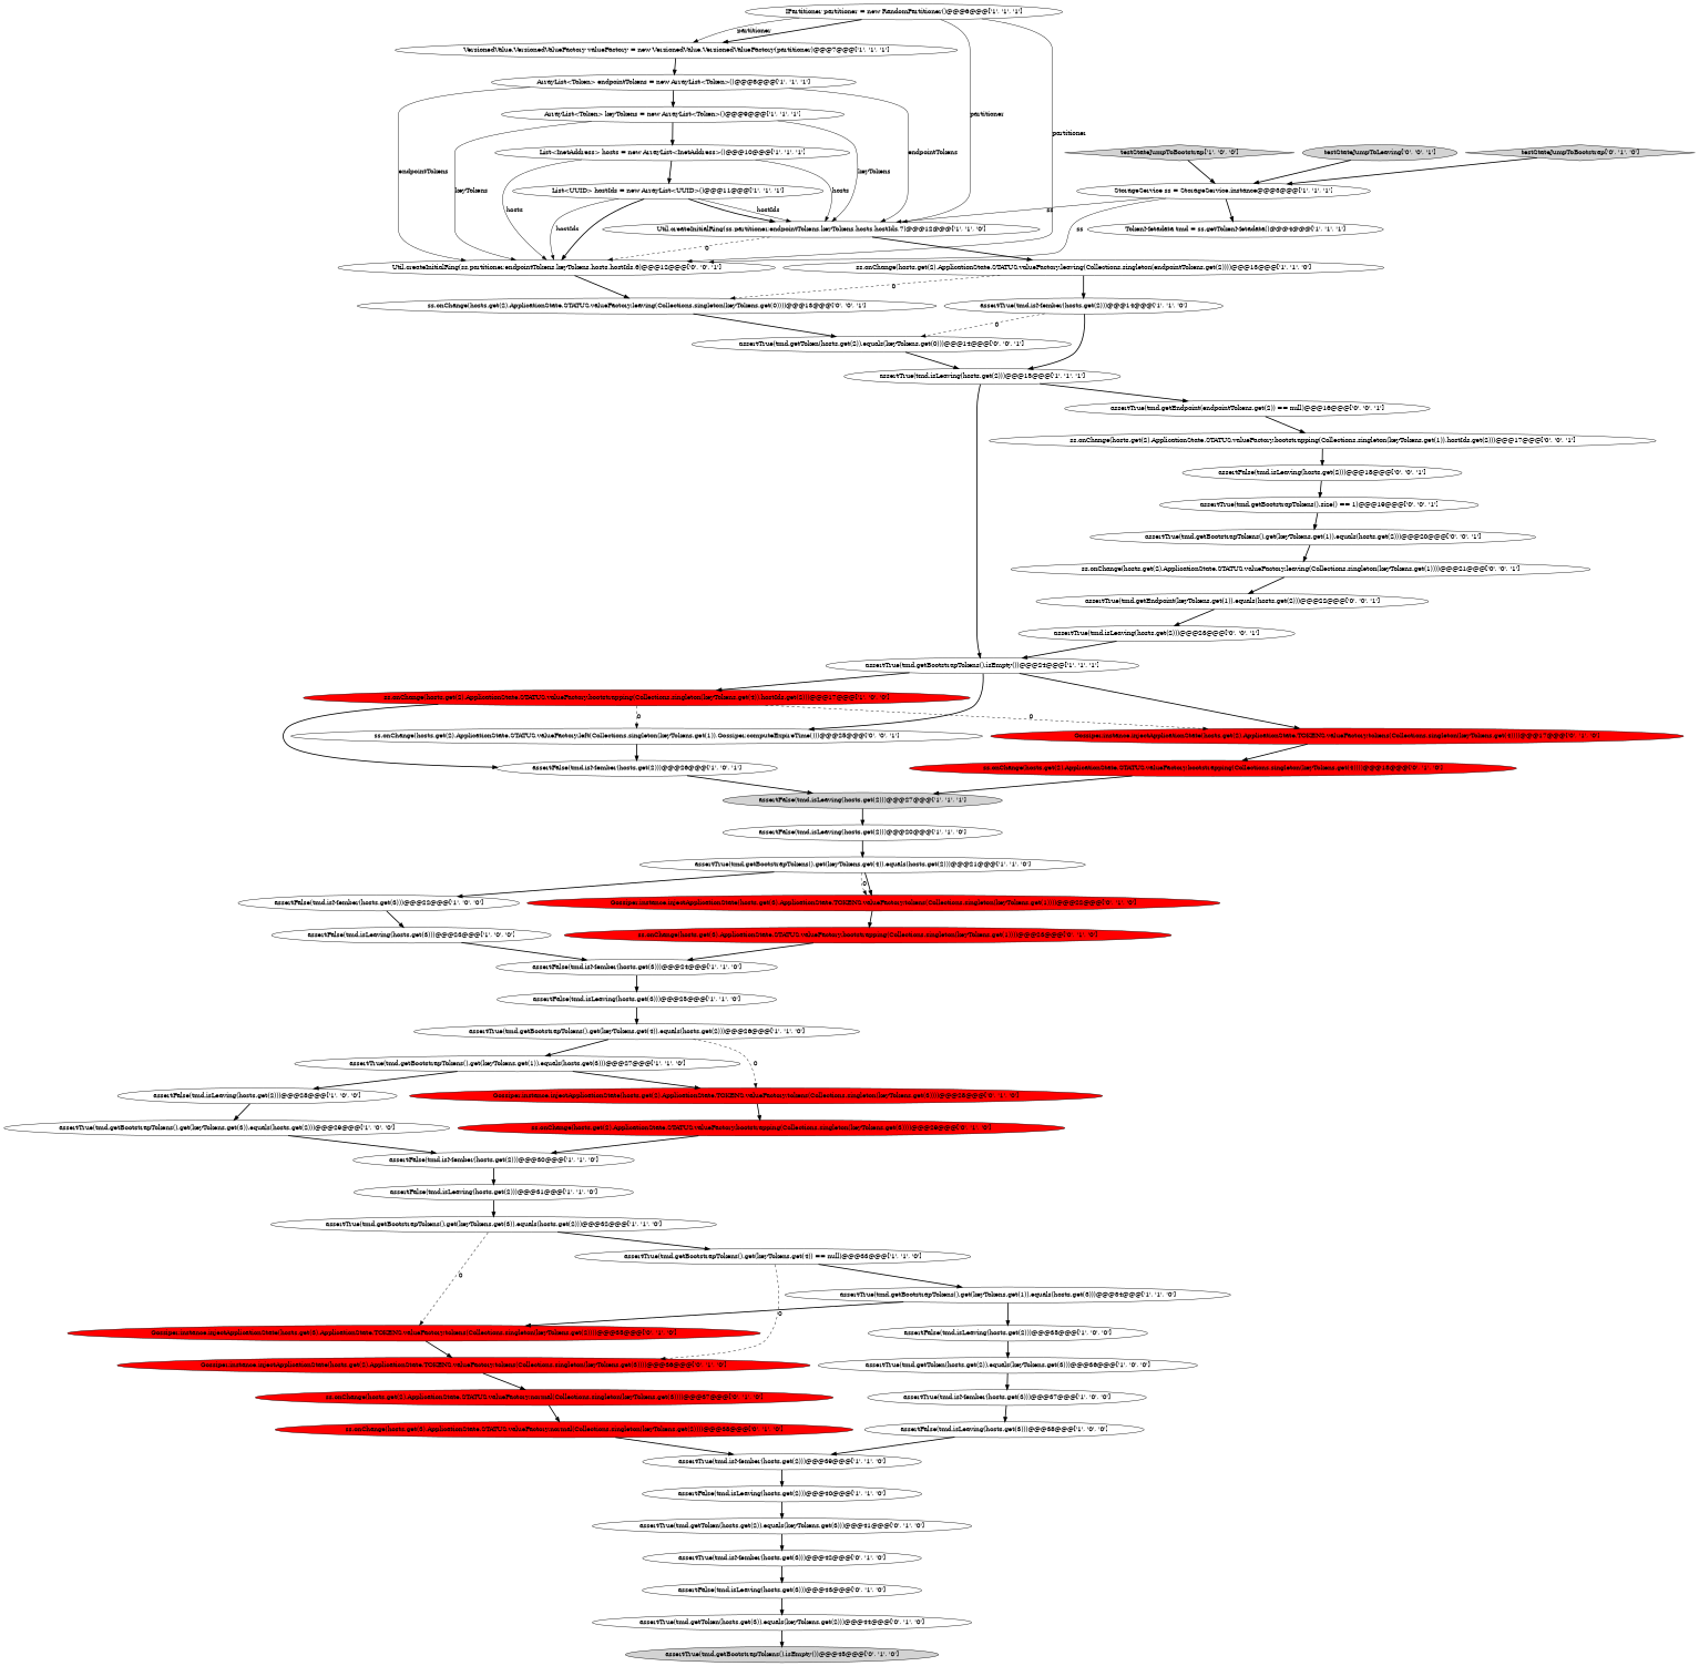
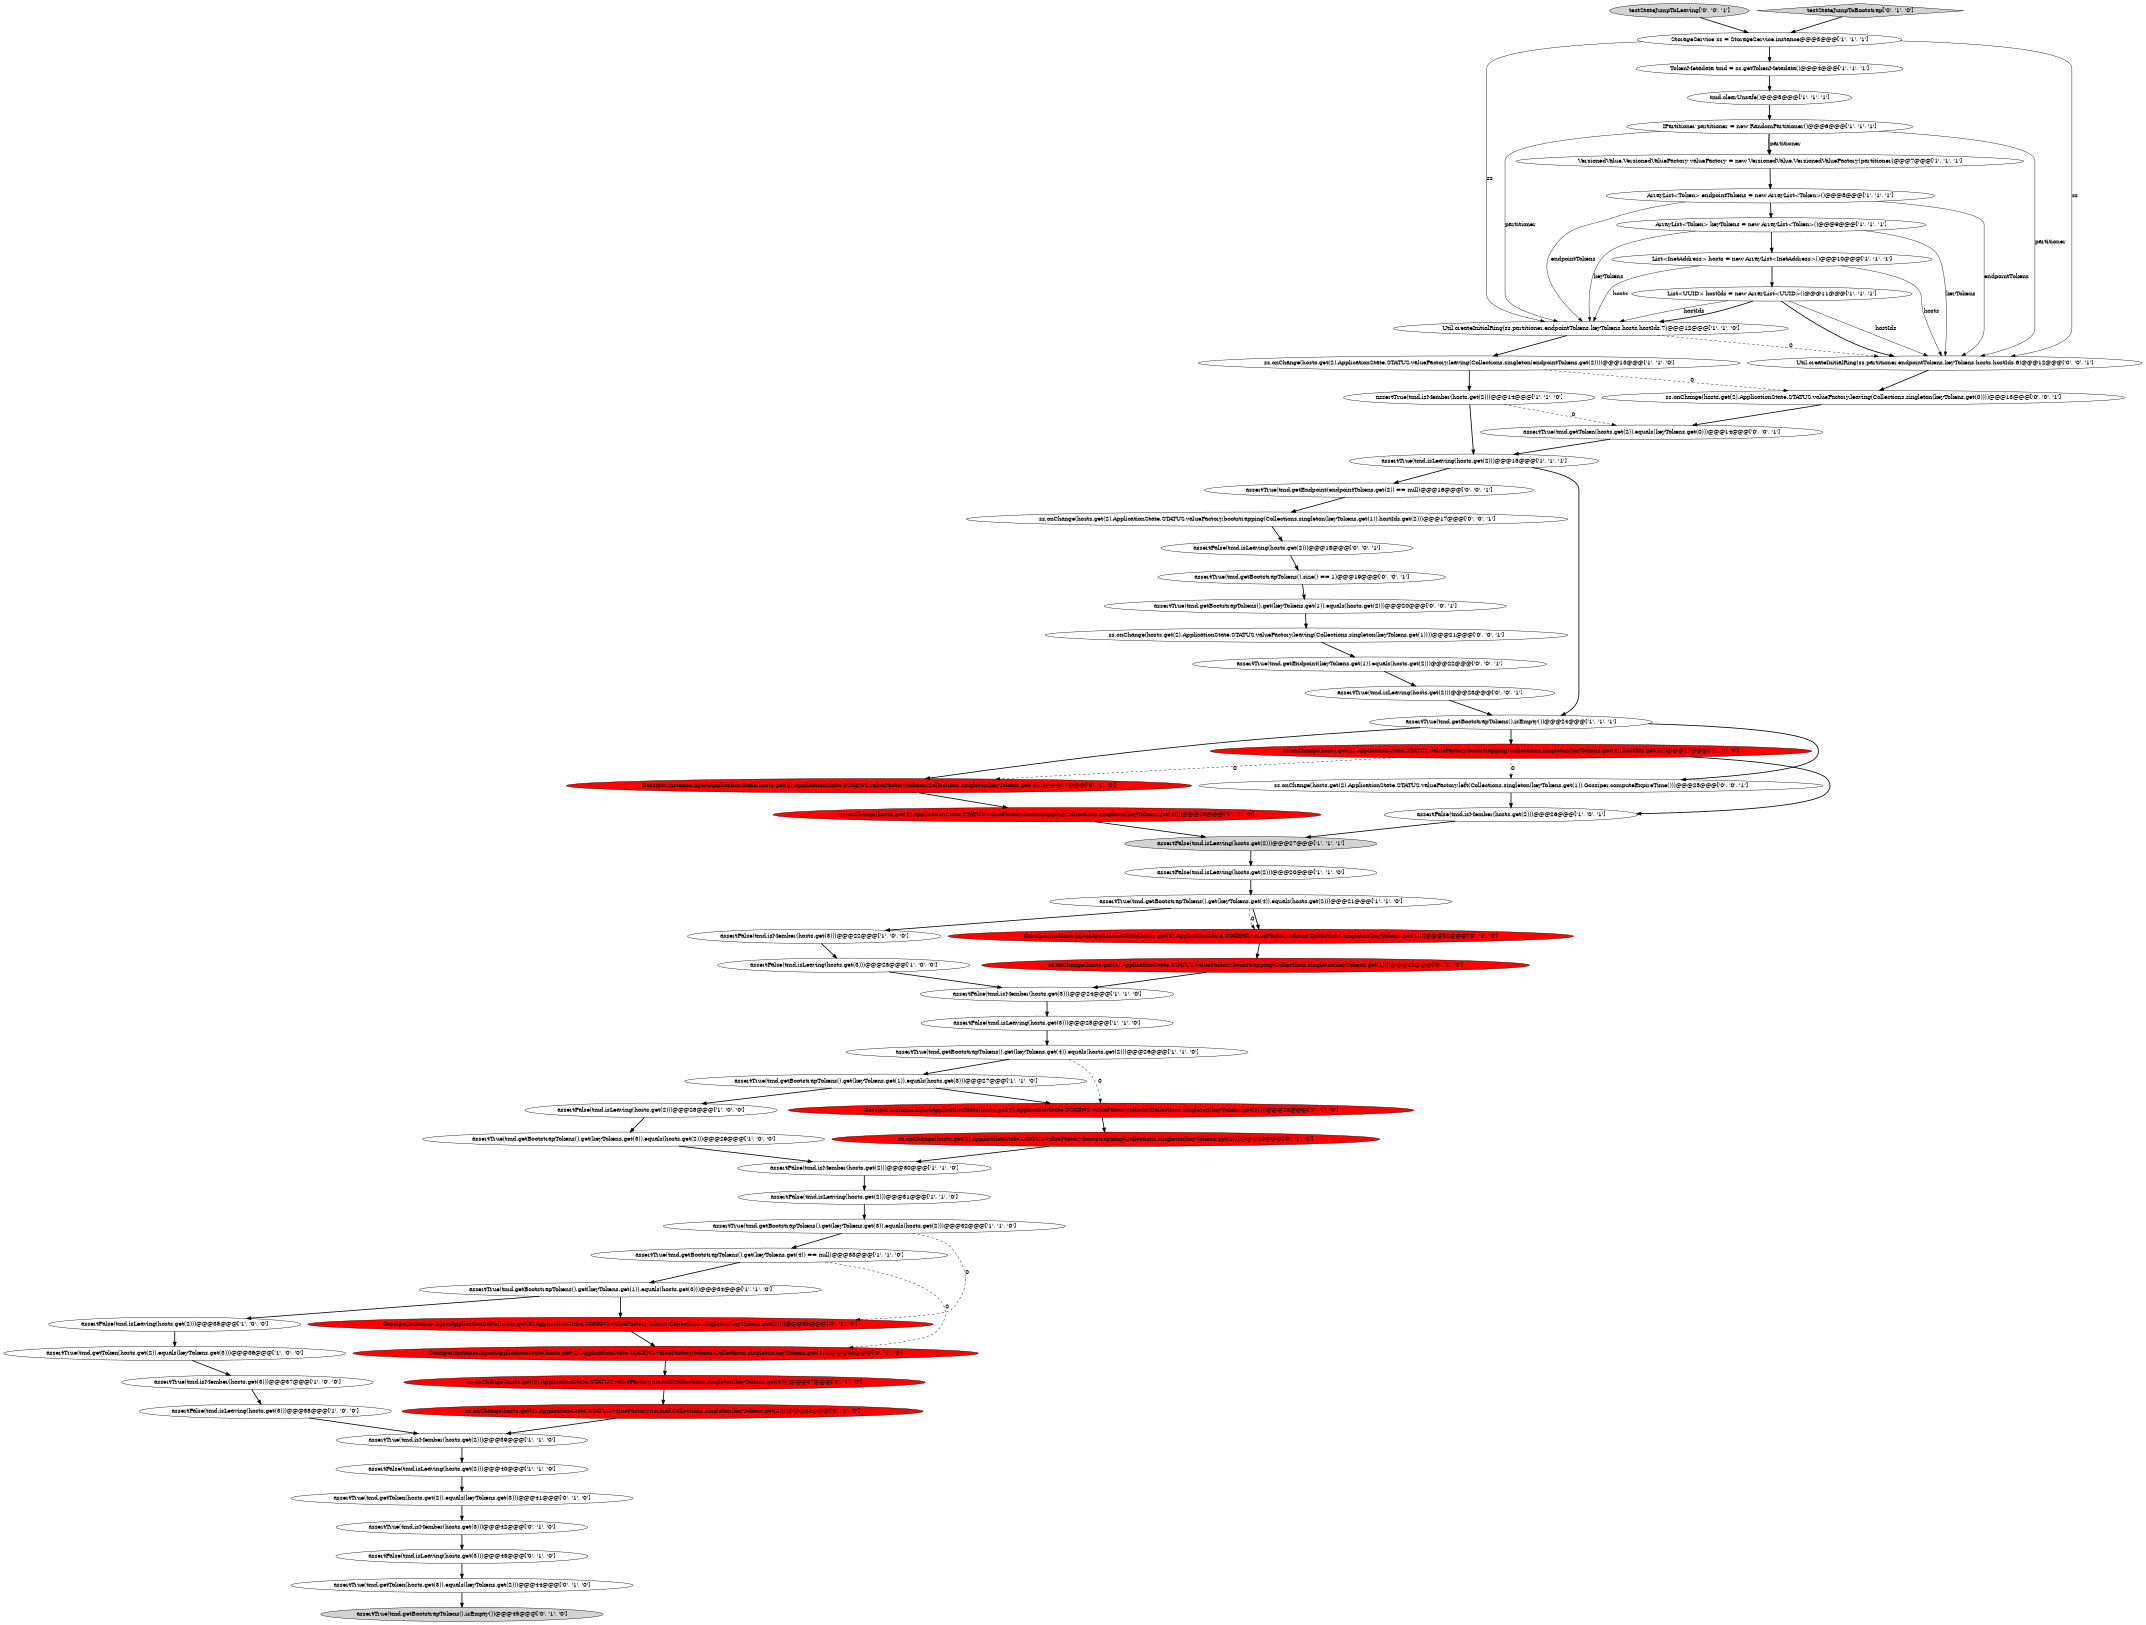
  digraph {
    node [fillcolor=white shape=ellipse style=filled]
    edge [style=bold]
    n1 [label="assertFalse(tmd.isMember(hosts.get(3)))@@@22@@@['1', '0', '0']"]
    n2 [label="assertFalse(tmd.isLeaving(hosts.get(3)))@@@23@@@['1', '0', '0']"]
    n3 [label="assertFalse(tmd.isMember(hosts.get(3)))@@@24@@@['1', '1', '0']"]
    n4 [label="assertTrue(tmd.getEndpoint(keyTokens.get(1)).equals(hosts.get(2)))@@@22@@@['0', '0', '1']"]
    n5 [label="assertTrue(tmd.isLeaving(hosts.get(2)))@@@23@@@['0', '0', '1']"]
    n6 [label="assertTrue(tmd.getBootstrapTokens().isEmpty())@@@24@@@['1', '1', '1']"]
    n7 [label="assertFalse(tmd.isLeaving(hosts.get(2)))@@@20@@@['1', '1', '0']"]
    n8 [label="assertTrue(tmd.getBootstrapTokens().get(keyTokens.get(4)).equals(hosts.get(2)))@@@21@@@['1', '1', '0']"]
    n9 [fillcolor=red label="Gossiper.instance.injectApplicationState(hosts.get(3),ApplicationState.TOKENS,valueFactory.tokens(Collections.singleton(keyTokens.get(1))))@@@22@@@['0', '1', '0']"]
    n10 [label="VersionedValue.VersionedValueFactory valueFactory = new VersionedValue.VersionedValueFactory(partitioner)@@@7@@@['1', '1', '1']"]
    n11 [label="ArrayList<Token> endpointTokens = new ArrayList<Token>()@@@8@@@['1', '1', '1']"]
    n12 [label="Util.createInitialRing(ss,partitioner,endpointTokens,keyTokens,hosts,hostIds,6)@@@12@@@['0', '0', '1']"]
    n13 [label="Util.createInitialRing(ss,partitioner,endpointTokens,keyTokens,hosts,hostIds,7)@@@12@@@['1', '1', '0']"]
    n14 [label="ArrayList<Token> keyTokens = new ArrayList<Token>()@@@9@@@['1', '1', '1']"]
    n15 [label="assertTrue(tmd.getToken(hosts.get(2)).equals(keyTokens.get(3)))@@@36@@@['1', '0', '0']"]
    n16 [label="assertTrue(tmd.isMember(hosts.get(3)))@@@37@@@['1', '0', '0']"]
    n17 [label="assertFalse(tmd.isLeaving(hosts.get(3)))@@@38@@@['1', '0', '0']"]
    n18 [fillcolor=red label="Gossiper.instance.injectApplicationState(hosts.get(2),ApplicationState.TOKENS,valueFactory.tokens(Collections.singleton(keyTokens.get(3))))@@@36@@@['0', '1', '0']"]
    n19 [fillcolor=red label="ss.onChange(hosts.get(2),ApplicationState.STATUS,valueFactory.normal(Collections.singleton(keyTokens.get(3))))@@@37@@@['0', '1', '0']"]
    n20 [fillcolor=red label="ss.onChange(hosts.get(3),ApplicationState.STATUS,valueFactory.normal(Collections.singleton(keyTokens.get(2))))@@@38@@@['0', '1', '0']"]
    n21 [label="assertFalse(tmd.isLeaving(hosts.get(2)))@@@40@@@['1', '1', '0']"]
    n22 [label="assertTrue(tmd.getToken(hosts.get(2)).equals(keyTokens.get(3)))@@@41@@@['0', '1', '0']"]
    n23 [label="assertTrue(tmd.isMember(hosts.get(3)))@@@42@@@['0', '1', '0']"]
    n24 [label="assertTrue(tmd.isMember(hosts.get(2)))@@@14@@@['1', '1', '0']"]
    n25 [label="assertTrue(tmd.isLeaving(hosts.get(2)))@@@15@@@['1', '1', '1']"]
    n26 [label="assertTrue(tmd.getToken(hosts.get(2)).equals(keyTokens.get(0)))@@@14@@@['0', '0', '1']"]
    n27 [label="assertTrue(tmd.getEndpoint(endpointTokens.get(2)) == null)@@@16@@@['0', '0', '1']"]
    n28 [label="List<InetAddress> hosts = new ArrayList<InetAddress>()@@@10@@@['1', '1', '1']"]
    n29 [label="List<UUID> hostIds = new ArrayList<UUID>()@@@11@@@['1', '1', '1']"]
    n30 [label="ss.onChange(hosts.get(2),ApplicationState.STATUS,valueFactory.leaving(Collections.singleton(keyTokens.get(0))))@@@13@@@['0', '0', '1']"]
    n31 [label="ss.onChange(hosts.get(2),ApplicationState.STATUS,valueFactory.leaving(Collections.singleton(endpointTokens.get(2))))@@@13@@@['1', '1', '0']"]
    n32 [label="assertTrue(tmd.isMember(hosts.get(2)))@@@39@@@['1', '1', '0']"]
    n33 [label="ss.onChange(hosts.get(2),ApplicationState.STATUS,valueFactory.bootstrapping(Collections.singleton(keyTokens.get(1)),hostIds.get(2)))@@@17@@@['0', '0', '1']"]
    n34 [label="assertFalse(tmd.isLeaving(hosts.get(2)))@@@18@@@['0', '0', '1']"]
    n35 [fillcolor=red label="ss.onChange(hosts.get(2),ApplicationState.STATUS,valueFactory.bootstrapping(Collections.singleton(keyTokens.get(4))))@@@18@@@['0', '1', '0']"]
    n36 [fillcolor=lightgray label="assertFalse(tmd.isLeaving(hosts.get(2)))@@@27@@@['1', '1', '1']"]
    n37 [label="assertTrue(tmd.getBootstrapTokens().get(keyTokens.get(1)).equals(hosts.get(3)))@@@27@@@['1', '1', '0']"]
    n38 [label="assertFalse(tmd.isLeaving(hosts.get(2)))@@@28@@@['1', '0', '0']"]
    n39 [fillcolor=red label="Gossiper.instance.injectApplicationState(hosts.get(2),ApplicationState.TOKENS,valueFactory.tokens(Collections.singleton(keyTokens.get(3))))@@@28@@@['0', '1', '0']"]
    n40 [label="assertTrue(tmd.getBootstrapTokens().get(keyTokens.get(3)).equals(hosts.get(2)))@@@29@@@['1', '0', '0']"]
    n41 [fillcolor=red label="ss.onChange(hosts.get(2),ApplicationState.STATUS,valueFactory.bootstrapping(Collections.singleton(keyTokens.get(3))))@@@29@@@['0', '1', '0']"]
    n42 [fillcolor=red label="ss.onChange(hosts.get(3),ApplicationState.STATUS,valueFactory.bootstrapping(Collections.singleton(keyTokens.get(1))))@@@23@@@['0', '1', '0']"]
    n43 [label="assertTrue(tmd.getBootstrapTokens().get(keyTokens.get(1)).equals(hosts.get(3)))@@@34@@@['1', '1', '0']"]
    n44 [label="assertFalse(tmd.isLeaving(hosts.get(2)))@@@35@@@['1', '0', '0']"]
    n45 [fillcolor=red label="Gossiper.instance.injectApplicationState(hosts.get(3),ApplicationState.TOKENS,valueFactory.tokens(Collections.singleton(keyTokens.get(2))))@@@35@@@['0', '1', '0']"]
    n46 [label="assertFalse(tmd.isLeaving(hosts.get(3)))@@@43@@@['0', '1', '0']"]
    n47 [label="assertTrue(tmd.getToken(hosts.get(3)).equals(keyTokens.get(2)))@@@44@@@['0', '1', '0']"]
    n48 [label="ss.onChange(hosts.get(2),ApplicationState.STATUS,valueFactory.left(Collections.singleton(keyTokens.get(1)),Gossiper.computeExpireTime()))@@@25@@@['0', '0', '1']"]
    n49 [fillcolor=red label="Gossiper.instance.injectApplicationState(hosts.get(2),ApplicationState.TOKENS,valueFactory.tokens(Collections.singleton(keyTokens.get(4))))@@@17@@@['0', '1', '0']"]
    n50 [fillcolor=red label="ss.onChange(hosts.get(2),ApplicationState.STATUS,valueFactory.bootstrapping(Collections.singleton(keyTokens.get(4)),hostIds.get(2)))@@@17@@@['1', '0', '0']"]
    n51 [label="assertFalse(tmd.isLeaving(hosts.get(3)))@@@25@@@['1', '1', '0']"]
    n52 [label="assertTrue(tmd.getBootstrapTokens().get(keyTokens.get(4)).equals(hosts.get(2)))@@@26@@@['1', '1', '0']"]
    n53 [label="TokenMetadata tmd = ss.getTokenMetadata()@@@4@@@['1', '1', '1']"]
+   n54 [label="tmd.clearUnsafe()@@@5@@@['1', '1', '1']"]
    n55 [label="IPartitioner partitioner = new RandomPartitioner()@@@6@@@['1', '1', '1']"]
    n56 [label="assertFalse(tmd.isMember(hosts.get(2)))@@@26@@@['1', '0', '1']"]
    n57 [label="assertTrue(tmd.getBootstrapTokens().get(keyTokens.get(1)).equals(hosts.get(2)))@@@20@@@['0', '0', '1']"]
    n58 [label="ss.onChange(hosts.get(2),ApplicationState.STATUS,valueFactory.leaving(Collections.singleton(keyTokens.get(1))))@@@21@@@['0', '0', '1']"]
    n59 [fillcolor=lightgray label="testStateJumpToLeaving['0', '0', '1']"]
    n60 [label="StorageService ss = StorageService.instance@@@3@@@['1', '1', '1']"]
    n61 [label="assertFalse(tmd.isMember(hosts.get(2)))@@@30@@@['1', '1', '0']"]
    n62 [label="assertFalse(tmd.isLeaving(hosts.get(2)))@@@31@@@['1', '1', '0']"]
    n63 [fillcolor=lightgray label="assertTrue(tmd.getBootstrapTokens().isEmpty())@@@45@@@['0', '1', '0']"]
    n64 [label="assertTrue(tmd.getBootstrapTokens().get(keyTokens.get(3)).equals(hosts.get(2)))@@@32@@@['1', '1', '0']"]
    n65 [label="assertTrue(tmd.getBootstrapTokens().get(keyTokens.get(4)) == null)@@@33@@@['1', '1', '0']"]
    n66 [label="assertTrue(tmd.getBootstrapTokens().size() == 1)@@@19@@@['0', '0', '1']"]
    n67 [fillcolor=lightgray label="testStateJumpToBootstrap['0', '1', '0']" shape=diamond]
-   n68 [fillcolor=lightgray label="testStateJumpToBootstrap['1', '0', '0']" shape=diamond]
    n1 -> n2
    n2 -> n3
    n3 -> n51
    n4 -> n5
    n5 -> n6
    n6 -> n48
    n6 -> n49
    n6 -> n50
    n7 -> n8
    n8 -> n1
    n8 -> n9
    n8 -> n9 [label=0 style=dashed]
    n9 -> n42
    n10 -> n11
    n11 -> n12 [label=endpointTokens style=solid]
    n11 -> n13 [label=endpointTokens style=solid]
    n11 -> n14
    n12 -> n30
    n13 -> n12 [label=0 style=dashed]
    n13 -> n31
    n14 -> n12 [label=keyTokens style=solid]
    n14 -> n13 [label=keyTokens style=solid]
    n14 -> n28
    n15 -> n16
    n16 -> n17
    n17 -> n32
    n18 -> n19
    n19 -> n20
    n20 -> n32
    n21 -> n22
    n22 -> n23
    n23 -> n46
    n24 -> n25
    n24 -> n26 [label=0 style=dashed]
    n25 -> n6
    n25 -> n27
    n26 -> n25
    n27 -> n33
    n28 -> n12 [label=hosts style=solid]
    n28 -> n13 [label=hosts style=solid]
    n28 -> n29
    n29 -> n12
    n29 -> n12 [label=hostIds style=solid]
    n29 -> n13
    n29 -> n13 [label=hostIds style=solid]
    n30 -> n26
    n31 -> n24
    n31 -> n30 [label=0 style=dashed]
    n32 -> n21
    n33 -> n34
    n34 -> n66
    n35 -> n36
    n36 -> n7
    n37 -> n38
    n37 -> n39
    n38 -> n40
    n39 -> n41
    n40 -> n61
    n41 -> n61
    n42 -> n3
    n43 -> n44
    n43 -> n45
    n44 -> n15
    n45 -> n18
    n46 -> n47
    n47 -> n63
    n48 -> n56
    n49 -> n35
    n50 -> n48 [label=0 style=dashed]
    n50 -> n49 [label=0 style=dashed]
    n50 -> n56
    n51 -> n52
    n52 -> n37
    n52 -> n39 [label=0 style=dashed]
+   n53 -> n54
+   n54 -> n55
    n55 -> n10
    n55 -> n10 [label=partitioner style=solid]
    n55 -> n12 [label=partitioner style=solid]
    n55 -> n13 [label=partitioner style=solid]
    n56 -> n36
    n57 -> n58
    n58 -> n4
    n59 -> n60
    n60 -> n12 [label=ss style=solid]
    n60 -> n13 [label=ss style=solid]
    n60 -> n53
    n61 -> n62
    n62 -> n64
    n64 -> n45 [label=0 style=dashed]
    n64 -> n65
    n65 -> n18 [label=0 style=dashed]
    n65 -> n43
    n66 -> n57
    n67 -> n60
-   n68 -> n60
  }
